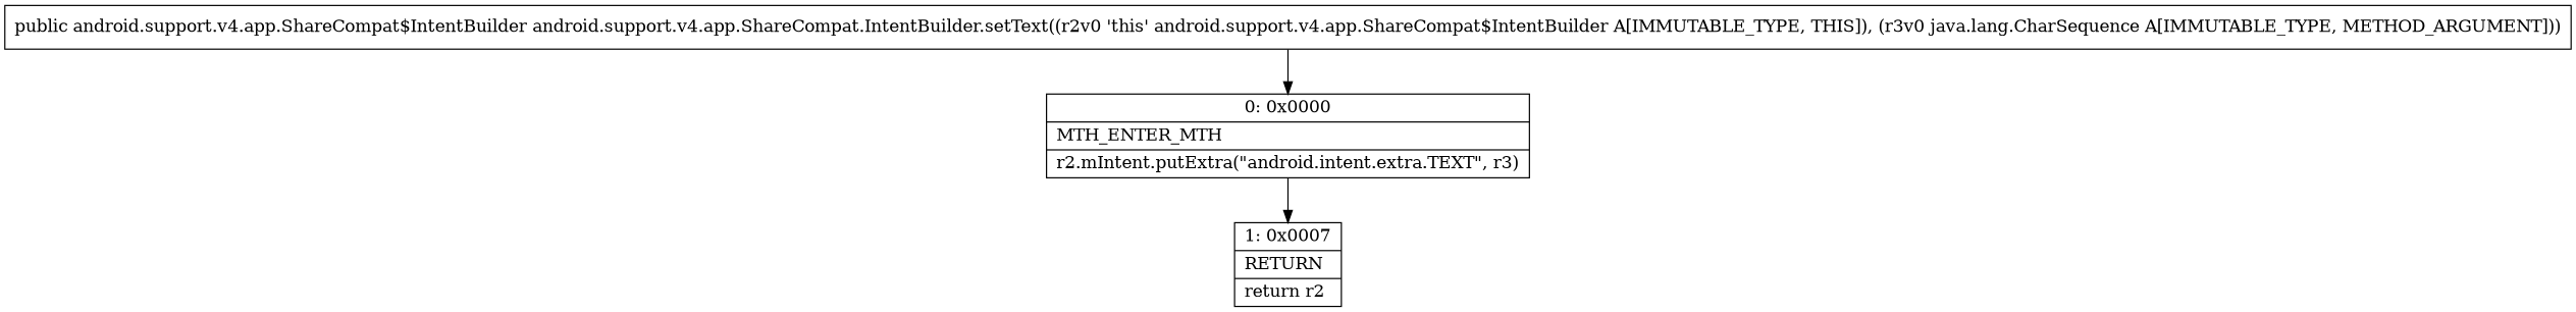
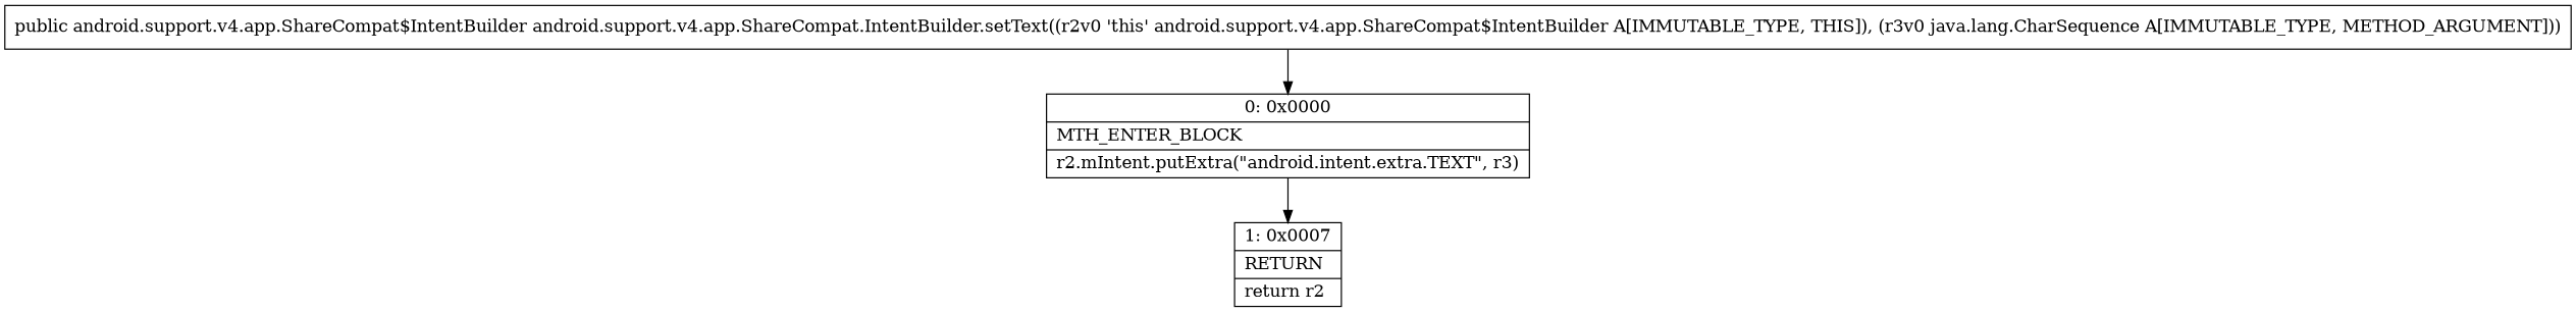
  digraph {
    node [shape=record]
-   n1 [label="{0\:\ 0x0000|MTH_ENTER_MTH\l|r2.mIntent.putExtra(\"android.intent.extra.TEXT\", r3)\l}"]
+   n1 [label="{0\:\ 0x0000|MTH_ENTER_BLOCK\l|r2.mIntent.putExtra(\"android.intent.extra.TEXT\", r3)\l}"]
    n2 [label="{1\:\ 0x0007|RETURN\l|return r2\l}"]
    n3 [label="{public android.support.v4.app.ShareCompat$IntentBuilder android.support.v4.app.ShareCompat.IntentBuilder.setText((r2v0 'this' android.support.v4.app.ShareCompat$IntentBuilder A[IMMUTABLE_TYPE, THIS]), (r3v0 java.lang.CharSequence A[IMMUTABLE_TYPE, METHOD_ARGUMENT])) }"]
    n1 -> n2
    n3 -> n1
  }
